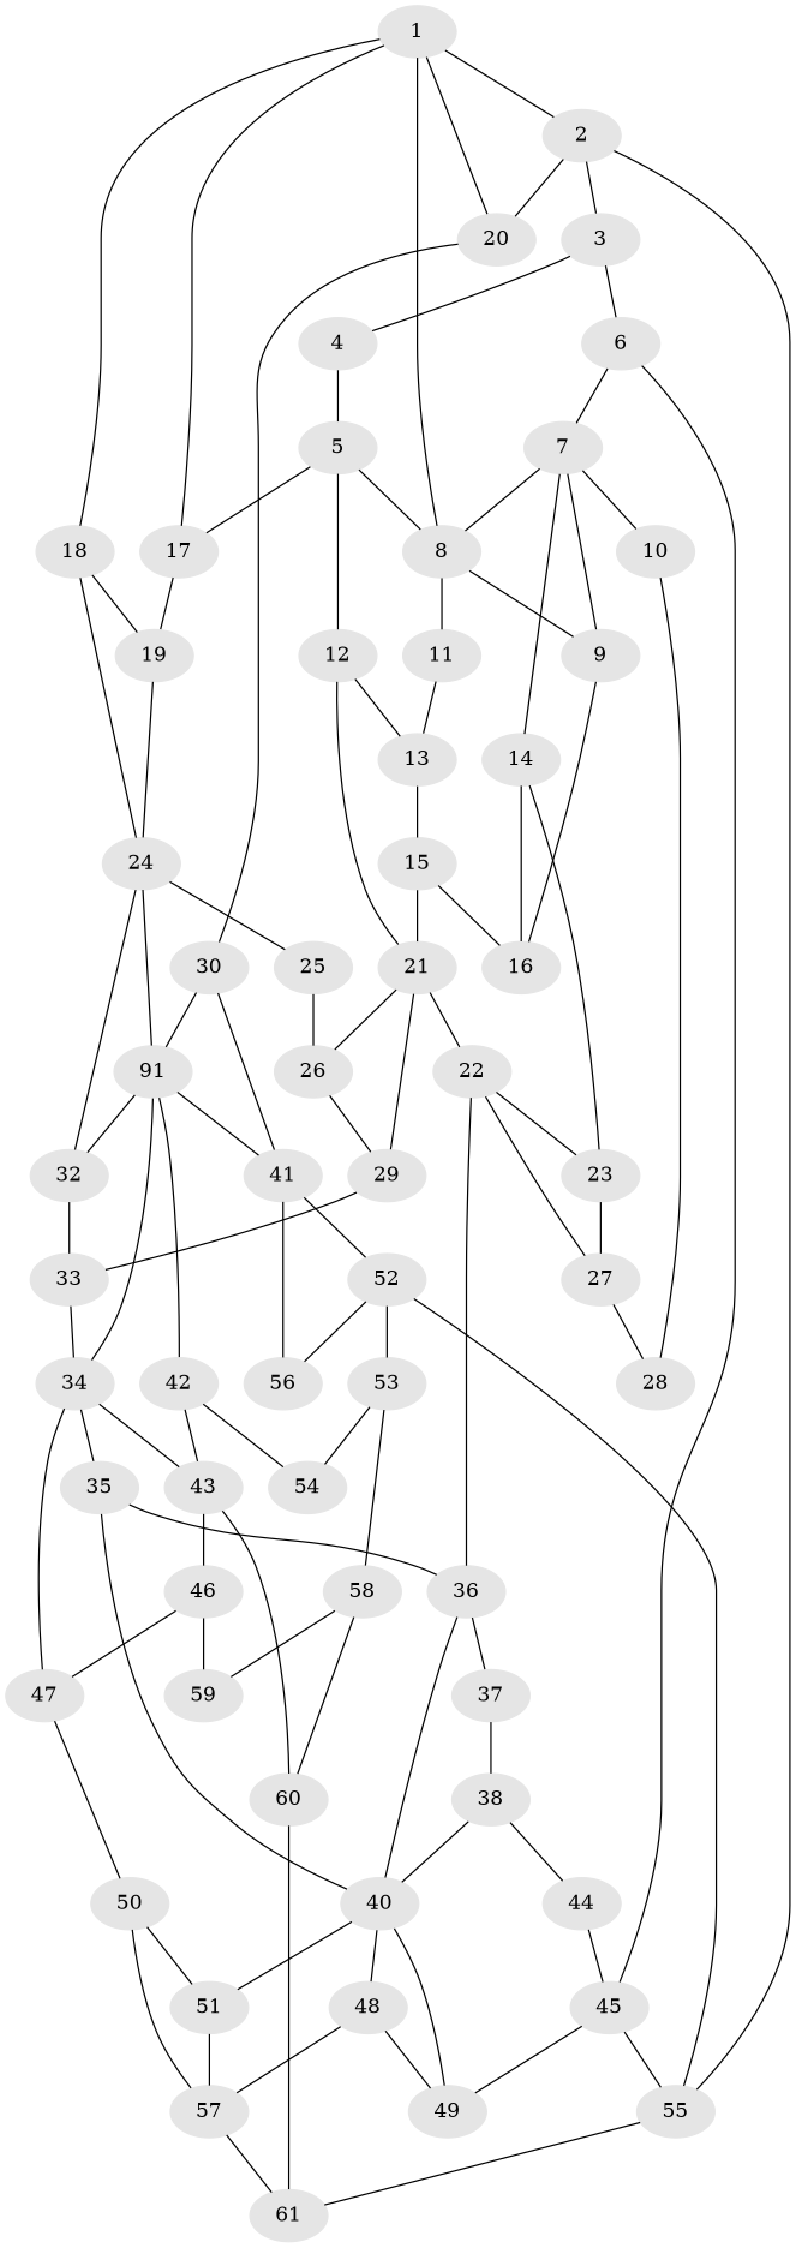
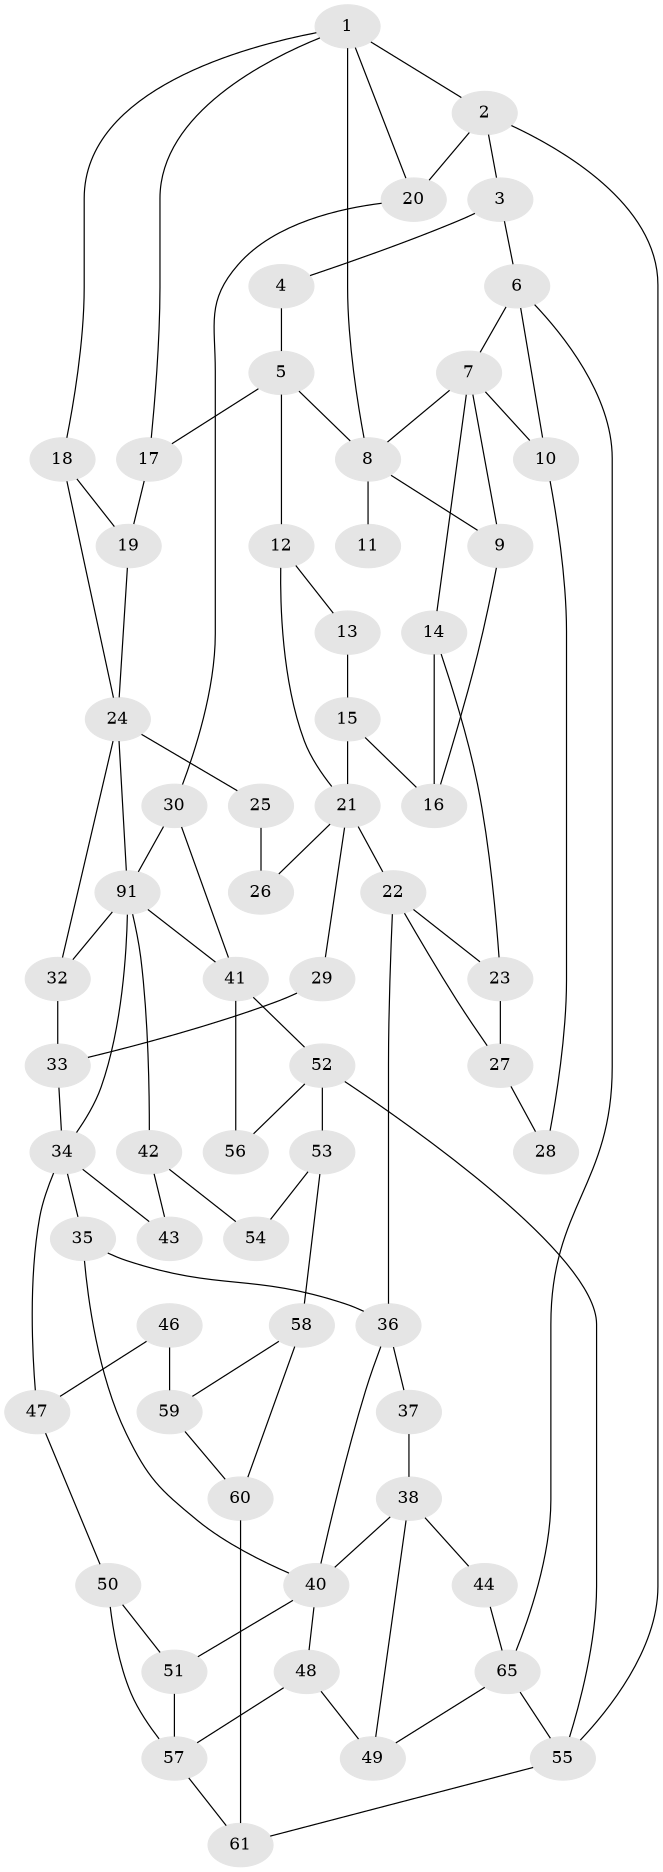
  graph {
    node [color=gray90 style=filled]
    edge [weight=1.0]
    1
    2
    17
    18
    20
    8
    3
    55
    4
    5
    19
    24
    30
    6
    61
    7
    10
-   45
+   45 [label=65]
    12
    9
    11
    13
    21
    14
    28
    49
    16
    23
    15
    22
    26
    29
    27
    25
    n35 [label=91]
    32
    41
    36
    33
    40
    37
    34
    42
    52
    56
    35
    43
    47
    54
    46
    50
    48
    51
    38
    44
    57
    53
    59
    60
    58
    1 -- 2
    1 -- 17
    1 -- 18
    1 -- 20
    1 -- 8
    2 -- 20
    2 -- 3
    2 -- 55
    17 -- 19
    18 -- 19
    18 -- 24
    20 -- 30
    8 -- 9
    8 -- 11 [weight=2.0]
    3 -- 4
    3 -- 6
    55 -- 61
    4 -- 5 [weight=2.0]
    5 -- 17
    5 -- 8
    5 -- 12
    19 -- 24
    24 -- 25 [weight=2.0]
    24 -- n35
    24 -- 32
    30 -- n35
    30 -- 41 [weight=2.0]
    6 -- 7
+   6 -- 10
    6 -- 45
    7 -- 8
    7 -- 10
    7 -- 9
    7 -- 14 [weight=2.0]
    10 -- 28
    45 -- 55
    45 -- 49
    12 -- 13
    12 -- 21
    9 -- 16
-   11 -- 13
    13 -- 15
    21 -- 22 [weight=2.0]
    21 -- 26
    21 -- 29
    14 -- 16
    14 -- 23
    23 -- 27
    15 -- 21
    15 -- 16
    22 -- 23
    22 -- 27
    22 -- 36 [weight=2.0]
-   26 -- 29
    29 -- 33
    27 -- 28
    25 -- 26
    n35 -- 32
    n35 -- 41
    n35 -- 34
    n35 -- 42
    32 -- 33
    41 -- 52
    41 -- 56 [weight=2.0]
    36 -- 40
    36 -- 37
    33 -- 34
    40 -- 48
    40 -- 51
    37 -- 38 [weight=2.0]
    34 -- 35 [weight=2.0]
    34 -- 43
    34 -- 47
    42 -- 43
    42 -- 54
    52 -- 55
    52 -- 56
    52 -- 53 [weight=2.0]
    35 -- 36 [weight=2.0]
    35 -- 40
-   43 -- 46
    47 -- 50
    46 -- 47
    46 -- 59
    50 -- 51
    50 -- 57
    48 -- 49 [weight=2.0]
    48 -- 57 [weight=2.0]
    51 -- 57
-   40 -- 49
+   38 -- 49
    38 -- 40
    38 -- 44
    44 -- 45
    57 -- 61 [weight=2.0]
    53 -- 54 [weight=2.0]
    53 -- 58 [weight=2.0]
-   43 -- 60
+   59 -- 60
    60 -- 61 [weight=2.0]
    58 -- 59
    58 -- 60 [weight=3.0]
  }
